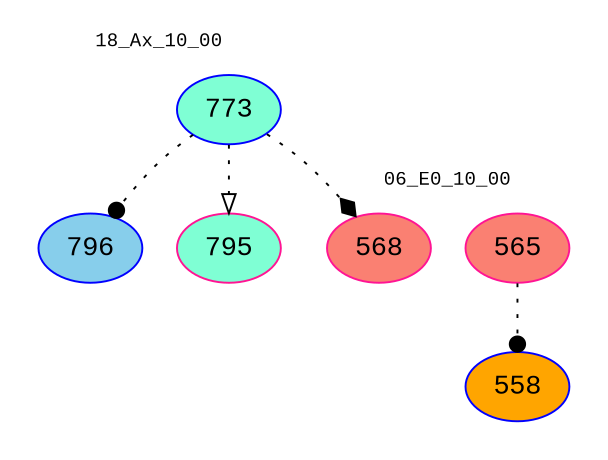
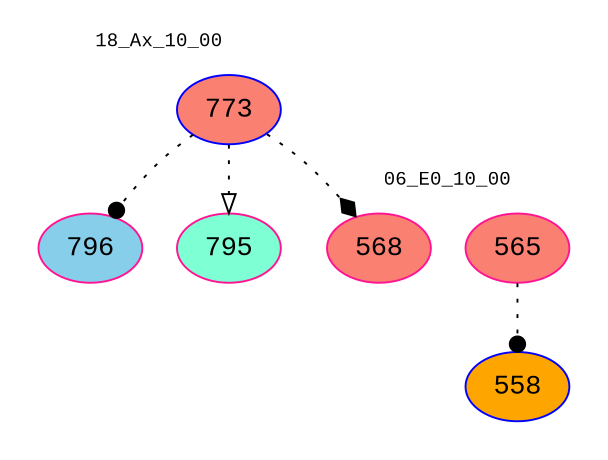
  digraph {
    fontname="Liberation Mono"
    node [color=deeppink fillcolor=aquamarine fontname="Liberation Mono" style=filled]
    edge [arrowhead=dot color=black fontname="Liberation Mono" style=dotted]
-   n1 [color=blue label=773]
-   n2 [color=blue fillcolor=skyblue label=796]
+   n1 [color=blue fillcolor=salmon label=773]
+   n2 [fillcolor=skyblue label=796]
    n3 [label=795]
    n4 [fillcolor=salmon label=565]
    n5 [color=blue fillcolor=orange label=558]
    n6 [fillcolor=salmon label=568]
    subgraph cluster_1 {
      color=white
      fontsize=10
      label="18_Ax_10_00"
      n1
      n2
      n3
    }
    subgraph cluster_2 {
      color=white
      fontsize=10
      label="06_E0_10_00"
      n4
      n5
      n6
    }
    n1 -> n2
    n1 -> n3 [arrowhead=onormal]
    n1 -> n6 [arrowhead=diamond]
    n4 -> n5
  }
